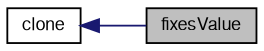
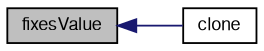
  digraph {
    rankdir=LR
    node [color=black fontname=FreeSans fontsize=10 shape=record]
    n1 [fillcolor=grey75 fontcolor=black height=0.2 label=fixesValue style=filled width=0.4]
    n2 [height=0.2 label=clone width=0.4]
-   n2 -> n1 [color=midnightblue dir=back fontname=FreeSans fontsize=10 labelfontname=FreeSans labelfontsize=10 style=solid]
+   n1 -> n2 [color=midnightblue dir=back fontname=FreeSans fontsize=10 labelfontname=FreeSans labelfontsize=10 style=solid]
  }
